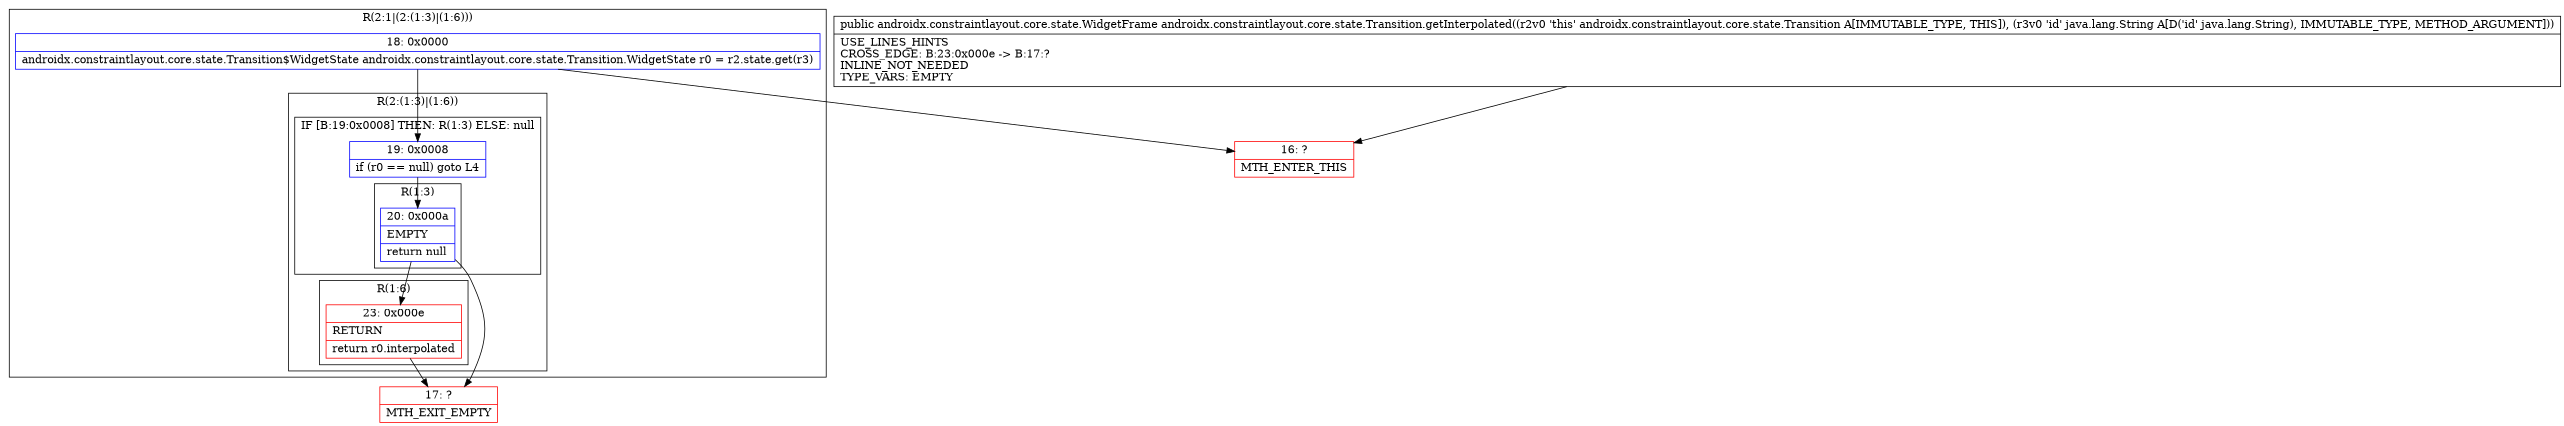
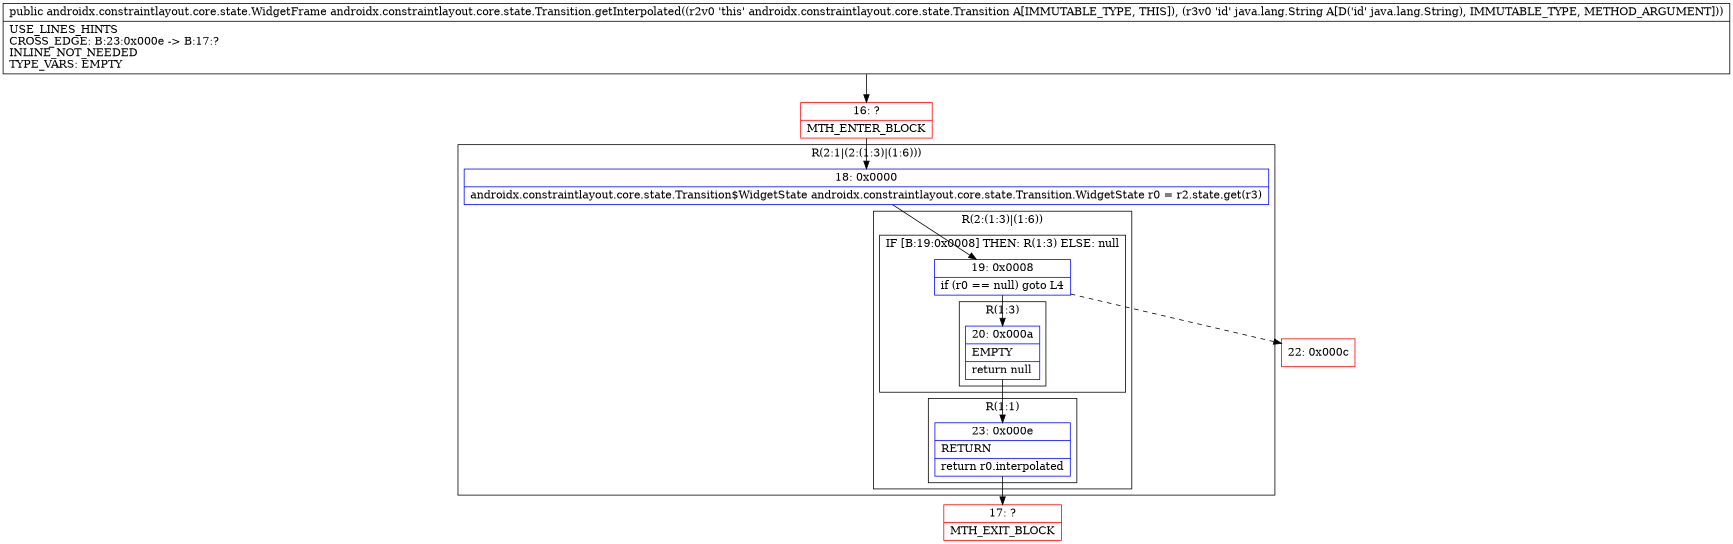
  digraph {
    node [color=blue shape=record]
    n1 [label="{20\:\ 0x000a|EMPTY\l|return null\l}"]
    n2 [label="{19\:\ 0x0008|if (r0 == null) goto L4\l}"]
-   n3 [color=red label="{23\:\ 0x000e|RETURN\l|return r0.interpolated\l}"]
+   n3 [label="{23\:\ 0x000e|RETURN\l|return r0.interpolated\l}"]
    n4 [label="{18\:\ 0x0000|androidx.constraintlayout.core.state.Transition$WidgetState androidx.constraintlayout.core.state.Transition.WidgetState r0 = r2.state.get(r3)\l}"]
-   n5 [color=red label="{17\:\ ?|MTH_EXIT_EMPTY\l}"]
-   n7 [color=red label="{16\:\ ?|MTH_ENTER_THIS\l}"]
+   n5 [color=red label="{17\:\ ?|MTH_EXIT_BLOCK\l}"]
+   n6 [color=red label="{22\:\ 0x000c}"]
+   n7 [color=red label="{16\:\ ?|MTH_ENTER_BLOCK\l}"]
    n8 [label="{public androidx.constraintlayout.core.state.WidgetFrame androidx.constraintlayout.core.state.Transition.getInterpolated((r2v0 'this' androidx.constraintlayout.core.state.Transition A[IMMUTABLE_TYPE, THIS]), (r3v0 'id' java.lang.String A[D('id' java.lang.String), IMMUTABLE_TYPE, METHOD_ARGUMENT]))  | USE_LINES_HINTS\lCROSS_EDGE: B:23:0x000e \-\> B:17:?\lINLINE_NOT_NEEDED\lTYPE_VARS: EMPTY\l}" color=""]
    subgraph cluster_1 {
      label="R(2:1|(2:(1:3)|(1:6)))"
      n4
      subgraph cluster_2 {
        label="R(2:(1:3)|(1:6))"
        subgraph cluster_3 {
          label="IF [B:19:0x0008] THEN: R(1:3) ELSE: null"
          n2
          subgraph cluster_4 {
            label="R(1:3)"
            n1
          }
        }
        subgraph cluster_5 {
-         label="R(1:6)"
+         label="R(1:1)"
          n3
        }
      }
    }
    n1 -> n3
-   n1 -> n5
    n2 -> n1
+   n2 -> n6 [style=dashed]
    n3 -> n5
    n4 -> n2
-   n4 -> n7
+   n7 -> n4
    n8 -> n7
  }
